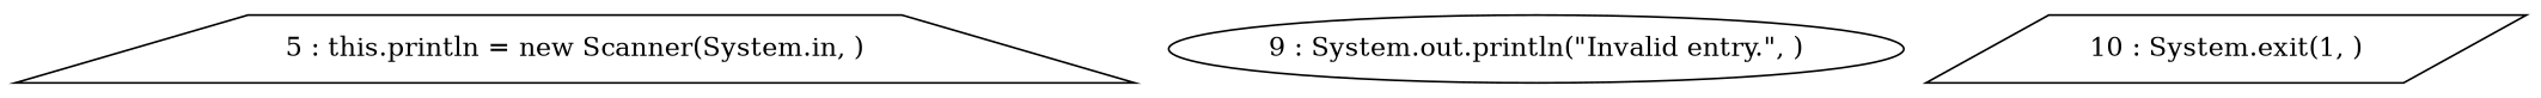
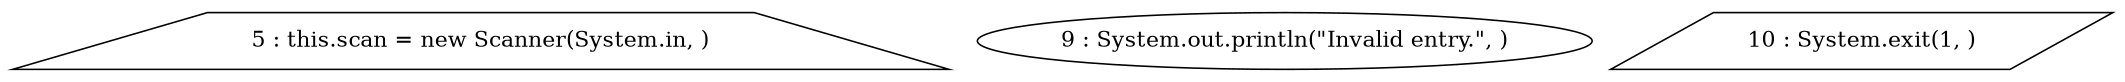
  digraph {
-   "5 : this.scan = new Scanner(System.in, )" [shape=trapezium label="5 : this.println = new Scanner(System.in, )"]
+   "5 : this.scan = new Scanner(System.in, )" [shape=trapezium]
    "9 : System.out.println(\"Invalid entry.\", )" [shape=ellipse]
    "10 : System.exit(1, )" [shape=parallelogram]
  }
